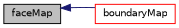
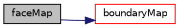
  digraph {
    rankdir=LR
    node [fontname=Helvetica fontsize=10 shape=record]
    n1 [color=black fillcolor=grey75 fontcolor=black height=0.2 label=faceMap style=filled width=0.4]
    n2 [color=red height=0.2 label=boundaryMap width=0.4]
-   n2 -> n1 [color=midnightblue fontname=Helvetica fontsize=10 labelfontname=Helvetica labelfontsize=10 style=solid]
+   n1 -> n2 [color=midnightblue fontname=Helvetica fontsize=10 labelfontname=Helvetica labelfontsize=10 style=solid]
  }
